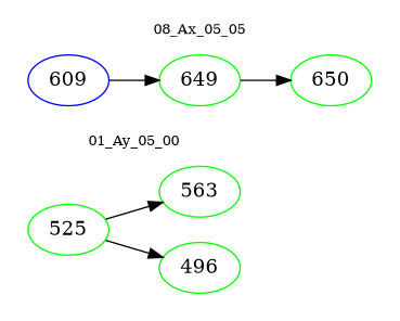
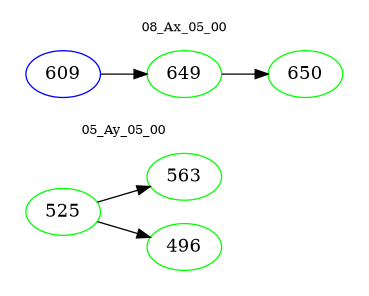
  digraph {
    rankdir=LR
    node [color=green]
    edge [color=black]
    n1 [label=525]
    n2 [label=496]
    n3 [label=563]
    n4 [color=blue label=609]
    n5 [label=650]
    n6 [label=649]
    subgraph cluster_1 {
      color=white
      fontsize=10
-     label="01_Ay_05_00"
+     label="05_Ay_05_00"
      n1
      n2
      n3
    }
    subgraph cluster_2 {
      color=white
      fontsize=10
-     label="08_Ax_05_05"
+     label="08_Ax_05_00"
      n4
      n5
      n6
    }
    n1 -> n2
    n1 -> n3
    n4 -> n6
    n6 -> n5
  }
